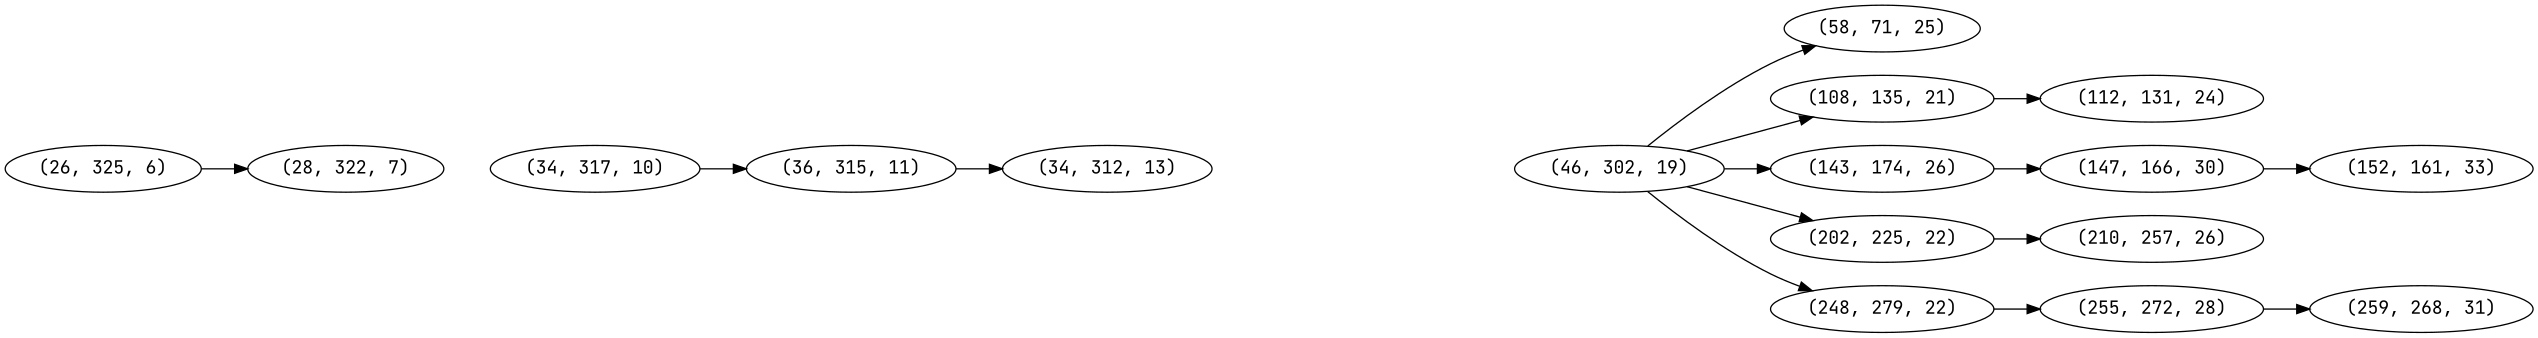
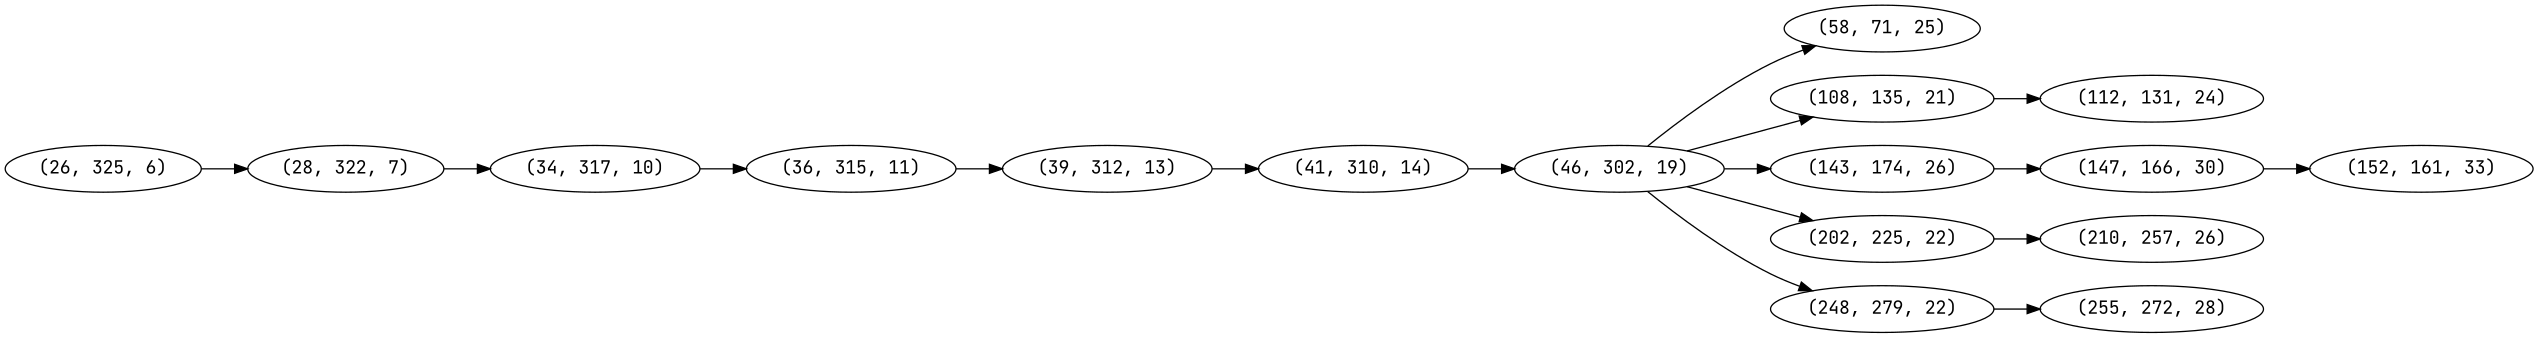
  digraph {
    fontname="JetBrains Mono"
    rankdir=LR
    node [fontname="JetBrains Mono"]
    edge [fontname="JetBrains Mono"]
    "(26, 325, 6)"
    "(28, 322, 7)"
    "(34, 317, 10)"
    "(36, 315, 11)"
-   "(39, 312, 13)" [label="(34, 312, 13)"]
+   "(39, 312, 13)"
+   "(41, 310, 14)"
    "(46, 302, 19)"
    "(58, 71, 25)"
    "(108, 135, 21)"
    "(143, 174, 26)"
    "(202, 225, 22)"
    "(248, 279, 22)"
    "(112, 131, 24)"
    "(147, 166, 30)"
    n15 [label="(210, 257, 26)"]
    "(255, 272, 28)"
    "(152, 161, 33)"
-   "(259, 268, 31)"
    "(26, 325, 6)" -> "(28, 322, 7)"
+   "(28, 322, 7)" -> "(34, 317, 10)"
    "(34, 317, 10)" -> "(36, 315, 11)"
    "(36, 315, 11)" -> "(39, 312, 13)"
+   "(39, 312, 13)" -> "(41, 310, 14)"
+   "(41, 310, 14)" -> "(46, 302, 19)"
    "(46, 302, 19)" -> "(58, 71, 25)"
    "(46, 302, 19)" -> "(108, 135, 21)"
    "(46, 302, 19)" -> "(143, 174, 26)"
    "(46, 302, 19)" -> "(202, 225, 22)"
    "(46, 302, 19)" -> "(248, 279, 22)"
    "(108, 135, 21)" -> "(112, 131, 24)"
    "(143, 174, 26)" -> "(147, 166, 30)"
    "(202, 225, 22)" -> n15
    "(248, 279, 22)" -> "(255, 272, 28)"
    "(147, 166, 30)" -> "(152, 161, 33)"
-   "(255, 272, 28)" -> "(259, 268, 31)"
  }
